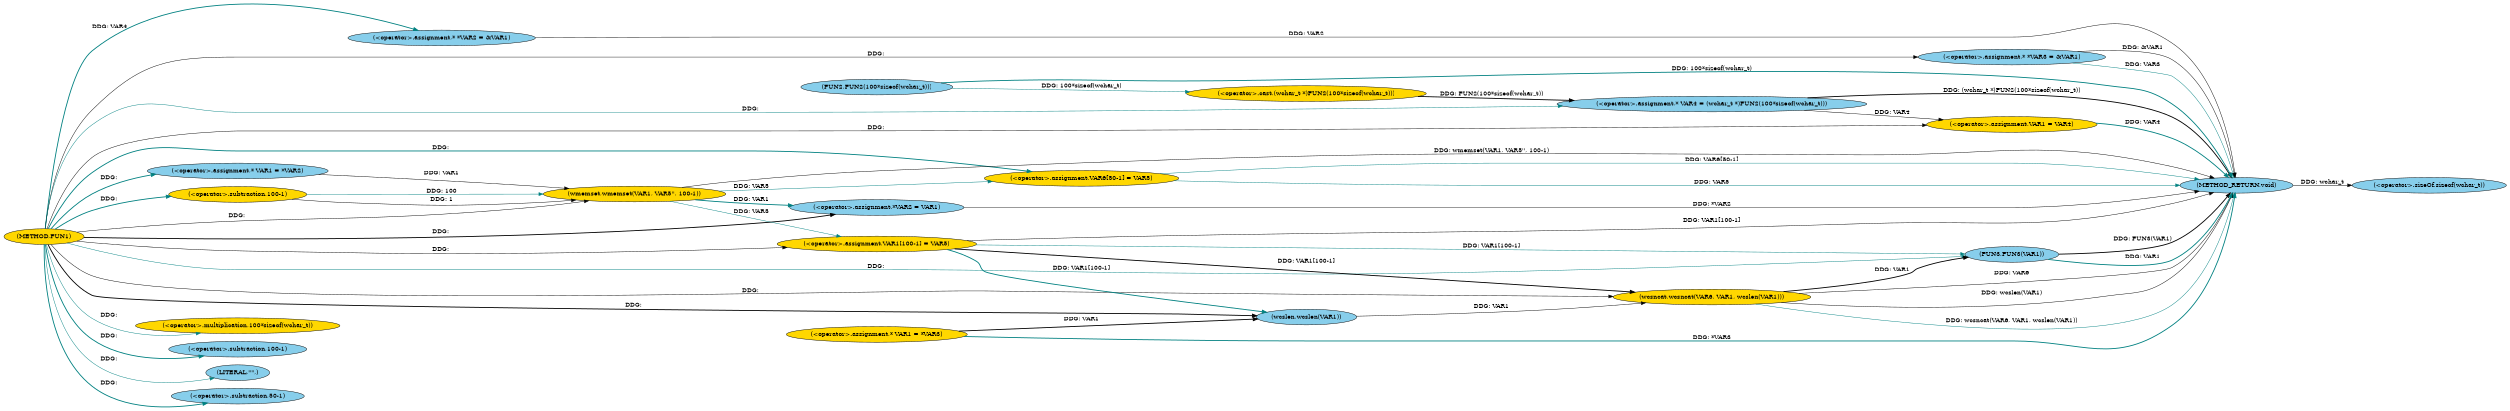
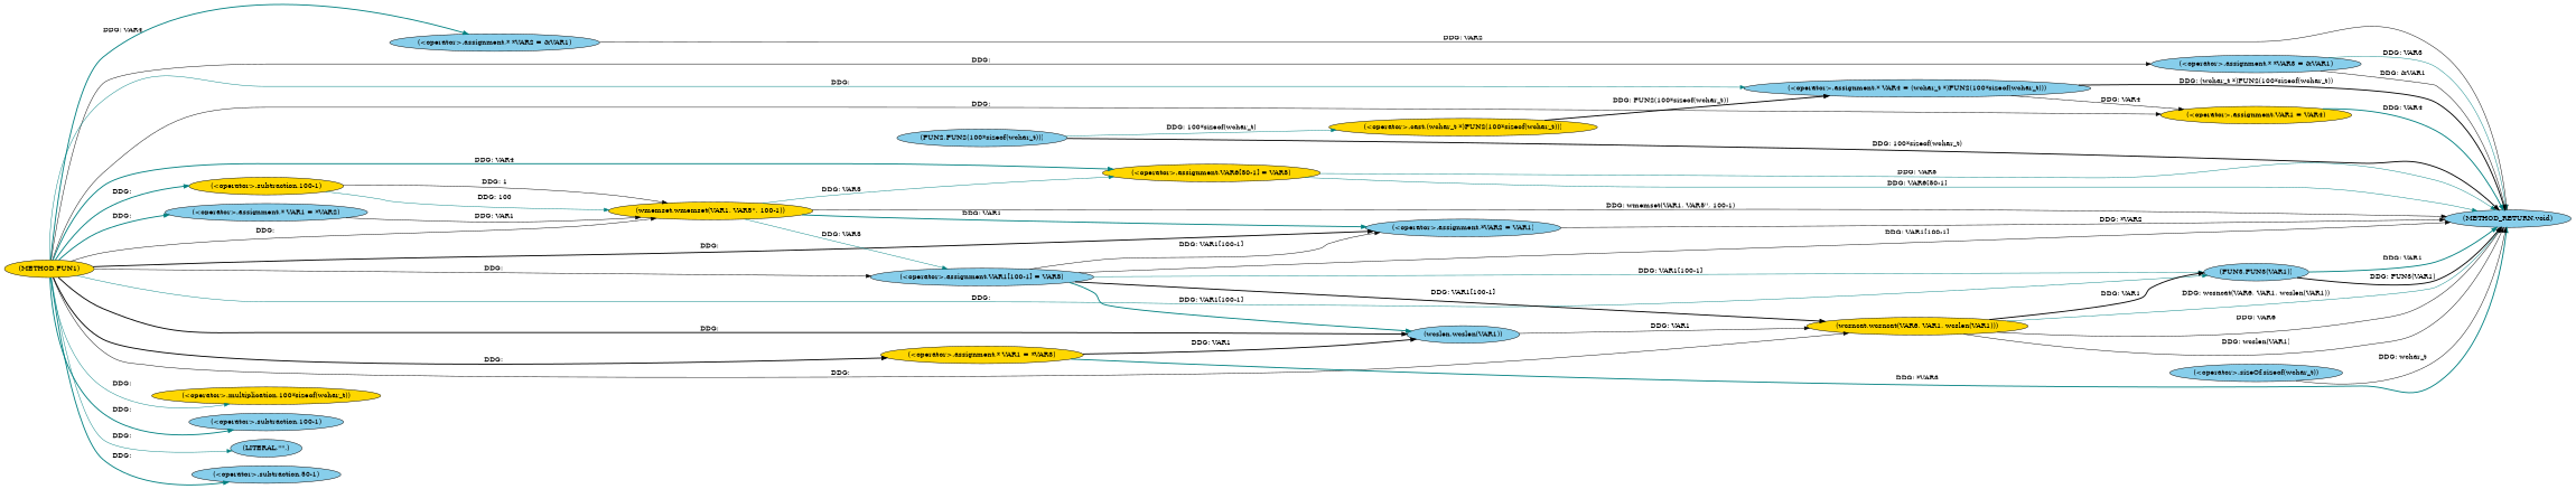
  digraph {
    rankdir=LR
    node [fillcolor=skyblue style=filled]
    edge [color=black style=solid]
    n1 [fillcolor=gold label="(METHOD,FUN1)"]
    n2 [label="(<operator>.assignment,* *VAR2 = &VAR1)"]
    n3 [label="(<operator>.assignment,* *VAR3 = &VAR1)"]
    n4 [label="(<operator>.assignment,* VAR4 = (wchar_t *)FUN2(100*sizeof(wchar_t)))"]
    n5 [fillcolor=gold label="(<operator>.multiplication,100*sizeof(wchar_t))"]
    n6 [fillcolor=gold label="(<operator>.assignment,VAR1 = VAR4)"]
    n7 [label="(<operator>.assignment,* VAR1 = *VAR2)"]
    n8 [fillcolor=gold label="(wmemset,wmemset(VAR1, VAR5'', 100-1))"]
    n9 [fillcolor=gold label="(<operator>.subtraction,100-1)"]
-   n10 [fillcolor=gold label="(<operator>.assignment,VAR1[100-1] = VAR5)"]
+   n10 [label="(<operator>.assignment,VAR1[100-1] = VAR5)"]
    n11 [label="(<operator>.subtraction,100-1)"]
    n12 [label="(<operator>.assignment,*VAR2 = VAR1)"]
    n13 [fillcolor=gold label="(<operator>.assignment,* VAR1 = *VAR3)"]
    n14 [label="(LITERAL,\"\",)"]
    n15 [fillcolor=gold label="(wcsncat,wcsncat(VAR6, VAR1, wcslen(VAR1)))"]
    n16 [label="(wcslen,wcslen(VAR1))"]
    n17 [fillcolor=gold label="(<operator>.assignment,VAR6[50-1] = VAR5)"]
    n18 [label="(<operator>.subtraction,50-1)"]
    n19 [label="(FUN3,FUN3(VAR1))"]
    n20 [label="(METHOD_RETURN,void)"]
    n21 [label="(<operator>.sizeOf,sizeof(wchar_t))"]
    n22 [fillcolor=gold label="(<operator>.cast,(wchar_t *)FUN2(100*sizeof(wchar_t)))"]
    n23 [label="(FUN2,FUN2(100*sizeof(wchar_t)))"]
    n1 -> n2 [color=teal label="DDG: VAR4" style=bold]
    n1 -> n3 [label="DDG: "]
    n1 -> n4 [color=teal label="DDG: "]
    n1 -> n5 [color=teal label="DDG: "]
    n1 -> n6 [label="DDG: "]
    n1 -> n7 [color=teal label="DDG: " style=bold]
    n1 -> n8 [label="DDG: "]
    n1 -> n9 [color=teal label="DDG: " style=bold]
    n1 -> n10 [label="DDG: "]
    n1 -> n11 [color=teal label="DDG: " style=bold]
    n1 -> n12 [label="DDG: " style=bold]
+   n1 -> n13 [label="DDG: " style=bold]
    n1 -> n14 [color=teal label="DDG: "]
    n1 -> n15 [label="DDG: "]
    n1 -> n16 [label="DDG: " style=bold]
-   n1 -> n17 [color=teal label="DDG: " style=bold]
+   n1 -> n17 [color=teal label="DDG: VAR4" style=bold]
    n1 -> n18 [color=teal label="DDG: " style=bold]
    n1 -> n19 [color=teal label="DDG: "]
    n2 -> n20 [label="DDG: VAR2"]
    n3 -> n20 [color=teal label="DDG: VAR3"]
    n3 -> n20 [label="DDG: &VAR1"]
    n4 -> n6 [label="DDG: VAR4"]
    n4 -> n20 [label="DDG: (wchar_t *)FUN2(100*sizeof(wchar_t))" style=bold]
    n6 -> n20 [color=teal label="DDG: VAR4" style=bold]
    n7 -> n8 [label="DDG: VAR1"]
    n8 -> n10 [color=teal label="DDG: VAR5"]
    n8 -> n12 [color=teal label="DDG: VAR1" style=bold]
    n8 -> n17 [color=teal label="DDG: VAR5"]
    n8 -> n20 [label="DDG: wmemset(VAR1, VAR5'', 100-1)"]
    n9 -> n8 [color=teal label="DDG: 100"]
    n9 -> n8 [label="DDG: 1"]
+   n10 -> n12 [label="DDG: VAR1[100-1]"]
    n10 -> n15 [label="DDG: VAR1[100-1]" style=bold]
    n10 -> n16 [color=teal label="DDG: VAR1[100-1]" style=bold]
    n10 -> n19 [color=teal label="DDG: VAR1[100-1]"]
    n10 -> n20 [label="DDG: VAR1[100-1]"]
    n12 -> n20 [label="DDG: *VAR2"]
    n13 -> n16 [label="DDG: VAR1" style=bold]
    n13 -> n20 [color=teal label="DDG: *VAR3" style=bold]
    n15 -> n19 [label="DDG: VAR1" style=bold]
    n15 -> n20 [color=teal label="DDG: wcsncat(VAR6, VAR1, wcslen(VAR1))"]
    n15 -> n20 [label="DDG: VAR6"]
    n15 -> n20 [label="DDG: wcslen(VAR1)"]
    n16 -> n15 [label="DDG: VAR1"]
    n17 -> n20 [color=teal label="DDG: VAR5"]
    n17 -> n20 [color=teal label="DDG: VAR6[50-1]"]
    n19 -> n20 [label="DDG: FUN3(VAR1)" style=bold]
    n19 -> n20 [color=teal label="DDG: VAR1" style=bold]
-   n20 -> n21 [label="DDG: wchar_t"]
+   n21 -> n20 [label="DDG: wchar_t"]
    n22 -> n4 [label="DDG: FUN2(100*sizeof(wchar_t))" style=bold]
-   n23 -> n20 [color=teal label="DDG: 100*sizeof(wchar_t)" style=bold]
+   n23 -> n20 [label="DDG: 100*sizeof(wchar_t)" style=bold]
    n23 -> n22 [color=teal label="DDG: 100*sizeof(wchar_t)"]
  }
